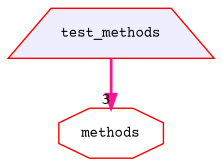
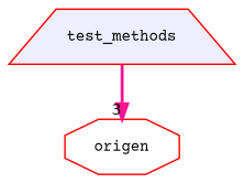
  digraph {
    compound=true
    fontname="Courier Prime"
    node [fontname="Courier Prime" fontsize=10 style=filled color=red]
    n1 [fillcolor="#eeeeff" label=test_methods pencolor=black shape=trapezium]
-   n2 [fillcolor=white label=methods shape=octagon]
+   n2 [fillcolor=white label=origen shape=octagon]
    n1 -> n2 [headlabel=3 labeldistance=1.5 labelfontname=Helvetica labelfontsize=10 color=deeppink style=bold fontname="Courier Prime"]
  }
